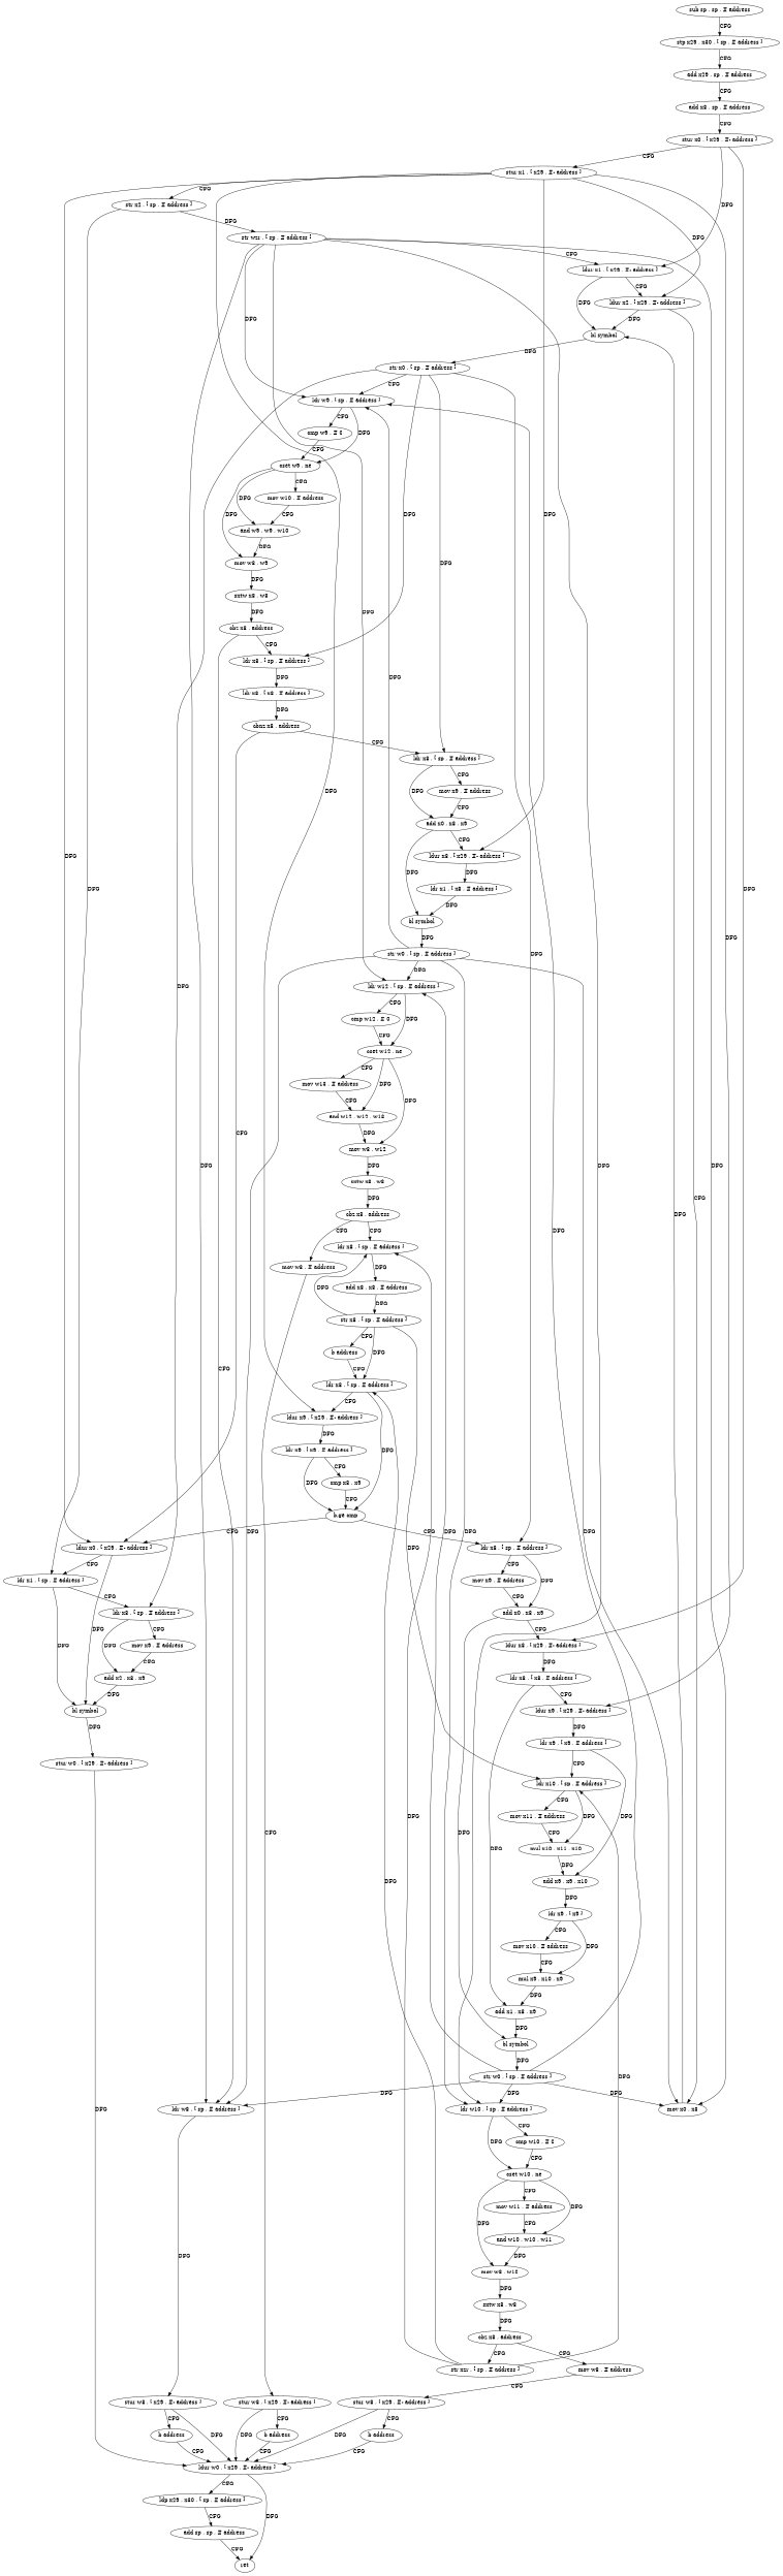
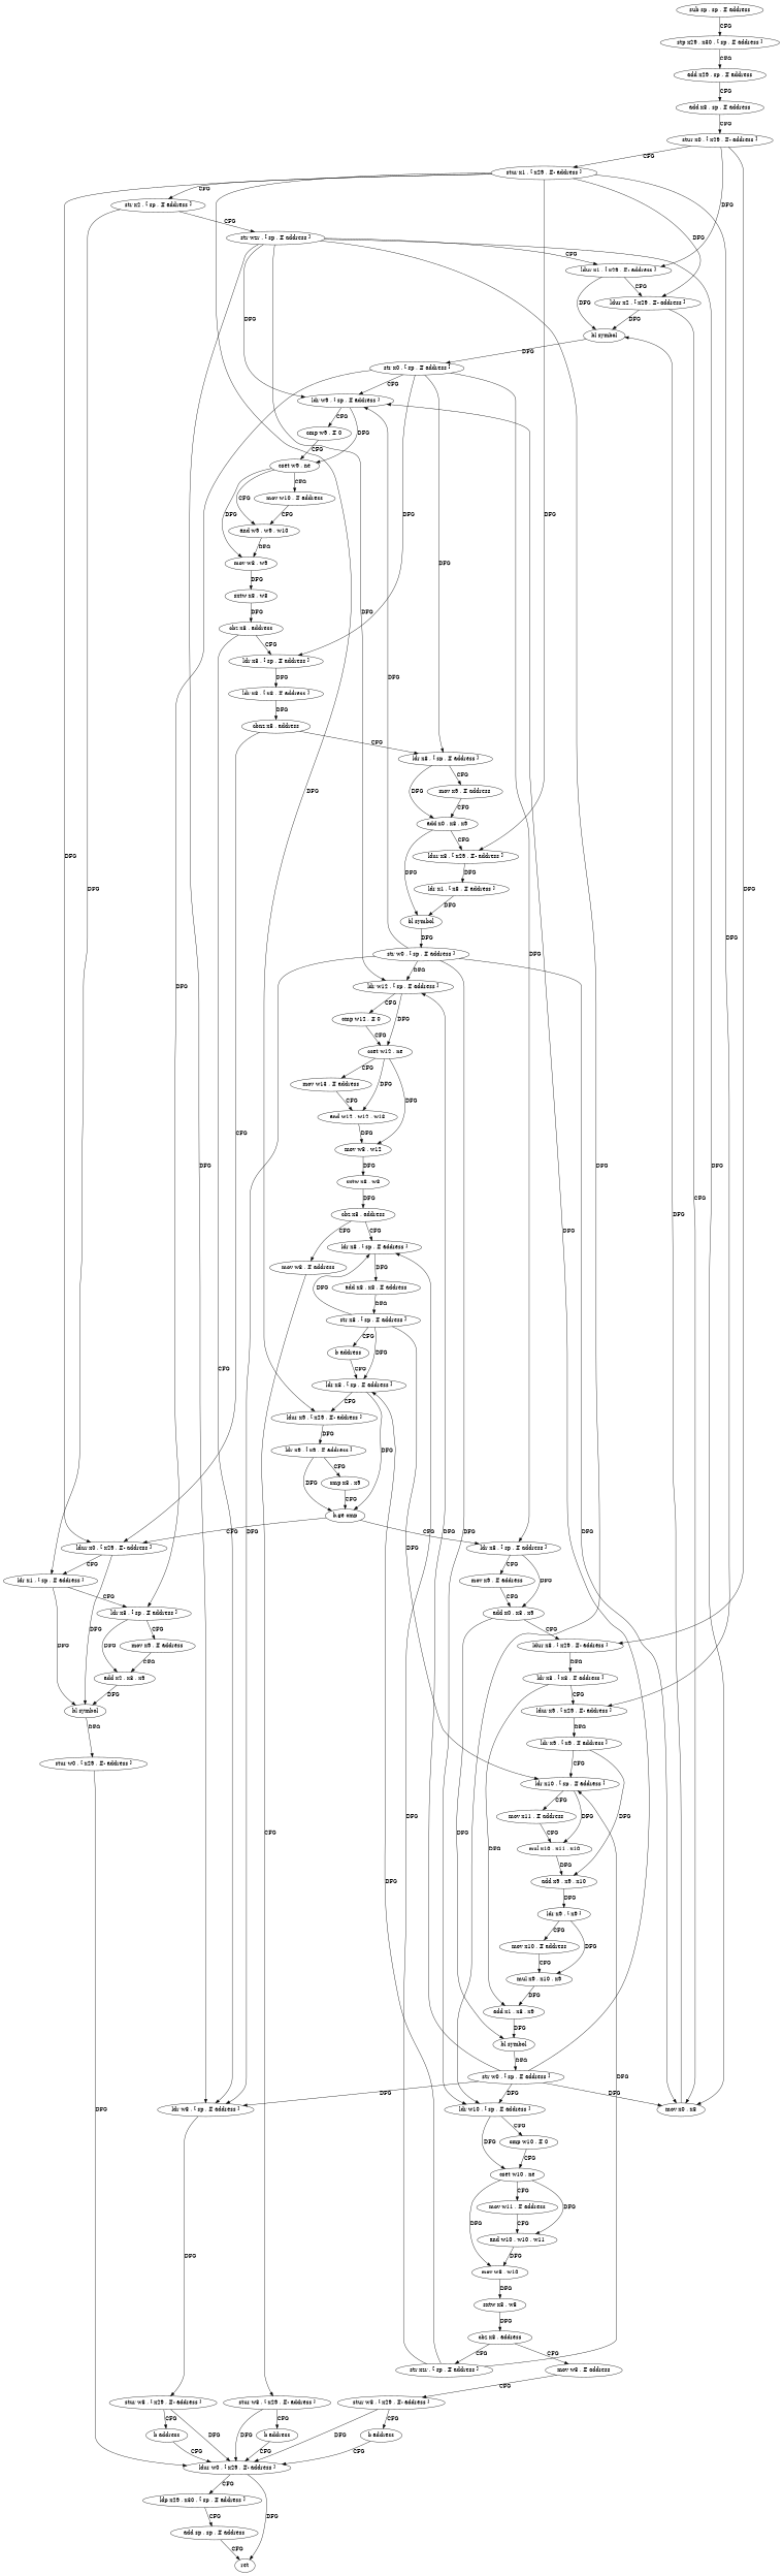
  digraph {
    n1 [label="sub sp , sp , # address"]
    n2 [label="stp x29 , x30 , [ sp , # address ]"]
    n3 [label="add x29 , sp , # address"]
    n4 [label="add x8 , sp , # address"]
    n5 [label="stur x0 , [ x29 , #- address ]"]
    n6 [label="stur x1 , [ x29 , #- address ]"]
    n7 [label="ldur x1 , [ x29 , #- address ]"]
    n8 [label="ldur x8 , [ x29 , #- address ]"]
    n9 [label="str x2 , [ sp , # address ]"]
    n10 [label="ldur x2 , [ x29 , #- address ]"]
    n11 [label="ldur x0 , [ x29 , #- address ]"]
    n12 [label="ldur x8 , [ x29 , #- address ]"]
    n13 [label="ldur x9 , [ x29 , #- address ]"]
    n14 [label="ldur x9 , [ x29 , #- address ]"]
    n15 [label="bl symbol"]
    n16 [label="ldr x8 , [ x8 , # address ]"]
    n17 [label="str wzr , [ sp , # address ]"]
    n18 [label="ldr x1 , [ sp , # address ]"]
    n19 [label="mov x0 , x8"]
    n20 [label="bl symbol"]
    n21 [label="ldr x1 , [ x8 , # address ]"]
    n22 [label="ldr x9 , [ x9 , # address ]"]
    n23 [label="ldr x9 , [ x9 , # address ]"]
    n24 [label="ldr w9 , [ sp , # address ]"]
    n25 [label="ldr w8 , [ sp , # address ]"]
    n26 [label="ldr w10 , [ sp , # address ]"]
    n27 [label="ldr w12 , [ sp , # address ]"]
    n28 [label="ldr x8 , [ sp , # address ]"]
    n29 [label="cmp w9 , # 0"]
    n30 [label="cset w9 , ne"]
    n31 [label="stur w8 , [ x29 , #- address ]"]
    n32 [label="cmp w10 , # 0"]
    n33 [label="cset w10 , ne"]
    n34 [label="cmp w12 , # 0"]
    n35 [label="cset w12 , ne"]
    n36 [label="str x0 , [ sp , # address ]"]
    n37 [label="ldr x8 , [ sp , # address ]"]
    n38 [label="ldr x8 , [ sp , # address ]"]
    n39 [label="ldr x8 , [ sp , # address ]"]
    n40 [label="ldr x8 , [ x8 , # address ]"]
    n41 [label="mov x9 , # address"]
    n42 [label="add x0 , x8 , x9"]
    n43 [label="mov x9 , # address"]
    n44 [label="add x2 , x8 , x9"]
    n45 [label="mov x9 , # address"]
    n46 [label="add x0 , x8 , x9"]
    n47 [label="mov w10 , # address"]
    n48 [label="and w9 , w9 , w10"]
    n49 [label="mov w8 , w9"]
    n50 [label="sxtw x8 , w8"]
    n51 [label="cbz x8 , address"]
    n52 [label="cbnz x8 , address"]
    n53 [label="b address"]
    n54 [label="ldur w0 , [ x29 , #- address ]"]
    n55 [label="stur w0 , [ x29 , #- address ]"]
    n56 [label="bl symbol"]
    n57 [label="ldp x29 , x30 , [ sp , # address ]"]
    n58 [label=ret]
    n59 [label="add sp , sp , # address"]
    n60 [label="str w0 , [ sp , # address ]"]
    n61 [label="mov w11 , # address"]
    n62 [label="and w10 , w10 , w11"]
    n63 [label="mov w8 , w10"]
    n64 [label="sxtw x8 , w8"]
    n65 [label="cbz x8 , address"]
    n66 [label="str xzr , [ sp , # address ]"]
    n67 [label="mov w8 , # address"]
    n68 [label="ldr x8 , [ sp , # address ]"]
    n69 [label="ldr x10 , [ sp , # address ]"]
    n70 [label="ldr x8 , [ sp , # address ]"]
    n71 [label="stur w8 , [ x29 , #- address ]"]
    n72 [label="b.ge cmp"]
    n73 [label="mov x11 , # address"]
    n74 [label="mul x10 , x11 , x10"]
    n75 [label="add x8 , x8 , # address"]
    n76 [label="b address"]
    n77 [label="bl symbol"]
    n78 [label="str w0 , [ sp , # address ]"]
    n79 [label="add x1 , x8 , x9"]
    n80 [label="add x9 , x9 , x10"]
    n81 [label="ldr x9 , [ x9 ]"]
    n82 [label="mov x10 , # address"]
    n83 [label="mul x9 , x10 , x9"]
    n84 [label="mov w13 , # address"]
    n85 [label="and w12 , w12 , w13"]
    n86 [label="mov w8 , w12"]
    n87 [label="sxtw x8 , w8"]
    n88 [label="cbz x8 , address"]
    n89 [label="mov w8 , # address"]
    n90 [label="stur w8 , [ x29 , #- address ]"]
    n91 [label="str x8 , [ sp , # address ]"]
    n92 [label="b address"]
    n93 [label="b address"]
    n94 [label="cmp x8 , x9"]
    n1 -> n2 [label=CFG]
    n2 -> n3 [label=CFG]
    n3 -> n4 [label=CFG]
    n4 -> n5 [label=CFG]
    n5 -> n6 [label=CFG]
    n5 -> n7 [label=DFG]
    n5 -> n8 [label=DFG]
    n6 -> n9 [label=CFG]
    n6 -> n10 [label=DFG]
    n6 -> n11 [label=DFG]
    n6 -> n12 [label=DFG]
    n6 -> n13 [label=DFG]
    n6 -> n14 [label=DFG]
    n7 -> n10 [label=CFG]
    n7 -> n15 [label=DFG]
    n8 -> n16 [label=DFG]
-   n9 -> n17 [label=DFG]
+   n9 -> n17 [label=CFG]
    n9 -> n18 [label=DFG]
    n10 -> n15 [label=DFG]
    n10 -> n19 [label=CFG]
    n11 -> n18 [label=CFG]
    n11 -> n20 [label=DFG]
    n12 -> n21 [label=DFG]
    n13 -> n22 [label=DFG]
    n14 -> n23 [label=DFG]
    n15 -> n36 [label=DFG]
    n16 -> n13 [label=CFG]
    n16 -> n79 [label=DFG]
    n17 -> n7 [label=CFG]
    n17 -> n19 [label=DFG]
    n17 -> n24 [label=DFG]
    n17 -> n25 [label=DFG]
    n17 -> n26 [label=DFG]
    n17 -> n27 [label=DFG]
    n18 -> n20 [label=DFG]
    n18 -> n28 [label=CFG]
    n19 -> n15 [label=DFG]
    n20 -> n55 [label=DFG]
    n21 -> n56 [label=DFG]
    n22 -> n69 [label=CFG]
    n22 -> n80 [label=DFG]
    n23 -> n72 [label=DFG]
    n23 -> n94 [label=CFG]
    n24 -> n29 [label=CFG]
    n24 -> n30 [label=DFG]
    n25 -> n31 [label=DFG]
    n26 -> n32 [label=CFG]
    n26 -> n33 [label=DFG]
    n27 -> n34 [label=CFG]
    n27 -> n35 [label=DFG]
    n28 -> n43 [label=CFG]
    n28 -> n44 [label=DFG]
    n29 -> n30 [label=CFG]
    n30 -> n47 [label=CFG]
-   n30 -> n48 [label=DFG]
+   n30 -> n48 [label=CFG]
    n30 -> n49 [label=DFG]
    n31 -> n53 [label=CFG]
    n31 -> n54 [label=DFG]
    n32 -> n33 [label=CFG]
    n33 -> n61 [label=CFG]
    n33 -> n62 [label=DFG]
    n33 -> n63 [label=DFG]
    n34 -> n35 [label=CFG]
    n35 -> n84 [label=CFG]
    n35 -> n85 [label=DFG]
    n35 -> n86 [label=DFG]
    n36 -> n24 [label=CFG]
    n36 -> n28 [label=DFG]
    n36 -> n37 [label=DFG]
    n36 -> n38 [label=DFG]
    n36 -> n39 [label=DFG]
    n37 -> n40 [label=DFG]
    n38 -> n41 [label=CFG]
    n38 -> n42 [label=DFG]
    n39 -> n45 [label=CFG]
    n39 -> n46 [label=DFG]
    n40 -> n52 [label=DFG]
    n41 -> n42 [label=CFG]
    n42 -> n12 [label=CFG]
    n42 -> n56 [label=DFG]
    n43 -> n44 [label=CFG]
    n44 -> n20 [label=DFG]
    n45 -> n46 [label=CFG]
    n46 -> n8 [label=CFG]
    n46 -> n77 [label=DFG]
    n47 -> n48 [label=CFG]
    n48 -> n49 [label=DFG]
    n49 -> n50 [label=DFG]
    n50 -> n51 [label=DFG]
    n51 -> n25 [label=CFG]
    n51 -> n37 [label=CFG]
    n52 -> n11 [label=CFG]
    n52 -> n38 [label=CFG]
    n53 -> n54 [label=CFG]
    n54 -> n57 [label=CFG]
    n54 -> n58 [label=DFG]
    n55 -> n54 [label=DFG]
    n56 -> n60 [label=DFG]
    n57 -> n59 [label=CFG]
    n59 -> n58 [label=CFG]
    n60 -> n19 [label=DFG]
    n60 -> n24 [label=DFG]
    n60 -> n25 [label=DFG]
    n60 -> n26 [label=DFG]
    n60 -> n27 [label=DFG]
    n61 -> n62 [label=CFG]
    n62 -> n63 [label=DFG]
    n63 -> n64 [label=DFG]
    n64 -> n65 [label=DFG]
    n65 -> n66 [label=CFG]
    n65 -> n67 [label=CFG]
    n66 -> n68 [label=DFG]
    n66 -> n69 [label=DFG]
    n66 -> n70 [label=DFG]
    n67 -> n71 [label=CFG]
    n68 -> n14 [label=CFG]
    n68 -> n72 [label=DFG]
    n69 -> n73 [label=CFG]
    n69 -> n74 [label=DFG]
    n70 -> n75 [label=DFG]
    n71 -> n54 [label=DFG]
    n71 -> n76 [label=CFG]
    n72 -> n11 [label=CFG]
    n72 -> n39 [label=CFG]
    n73 -> n74 [label=CFG]
    n74 -> n80 [label=DFG]
    n75 -> n91 [label=DFG]
    n76 -> n54 [label=CFG]
    n77 -> n78 [label=DFG]
    n78 -> n19 [label=DFG]
    n78 -> n24 [label=DFG]
    n78 -> n25 [label=DFG]
    n78 -> n26 [label=DFG]
    n78 -> n27 [label=DFG]
    n79 -> n77 [label=DFG]
    n80 -> n81 [label=DFG]
    n81 -> n82 [label=CFG]
    n81 -> n83 [label=DFG]
    n82 -> n83 [label=CFG]
    n83 -> n79 [label=DFG]
    n84 -> n85 [label=CFG]
    n85 -> n86 [label=DFG]
    n86 -> n87 [label=DFG]
    n87 -> n88 [label=DFG]
    n88 -> n70 [label=CFG]
    n88 -> n89 [label=CFG]
    n89 -> n90 [label=CFG]
    n90 -> n54 [label=DFG]
    n90 -> n92 [label=CFG]
    n91 -> n68 [label=DFG]
    n91 -> n69 [label=DFG]
    n91 -> n70 [label=DFG]
    n91 -> n93 [label=CFG]
    n92 -> n54 [label=CFG]
    n93 -> n68 [label=CFG]
    n94 -> n72 [label=CFG]
  }
